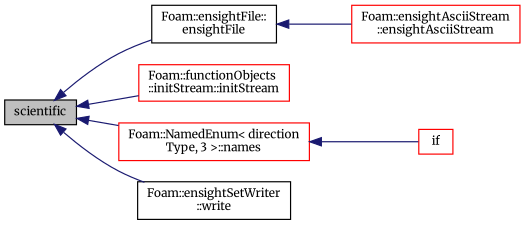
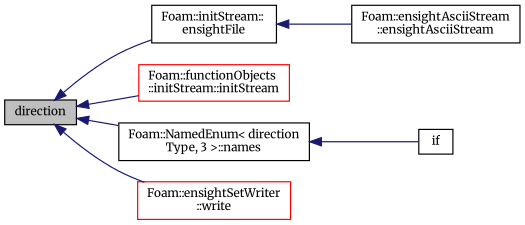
  digraph {
    fontname=Merriweather
    rankdir=LR
    node [color=black fontname=Merriweather fontsize=10 shape=record]
    edge [color=midnightblue dir=back fontname=Merriweather fontsize=10 labelfontname=Helvetica labelfontsize=10 style=solid]
-   n1 [fillcolor=grey75 fontcolor=black height=0.2 label=scientific style=filled width=0.4]
-   n2 [height=0.2 label="Foam::ensightFile::\lensightFile" width=0.4]
+   n1 [fillcolor=grey75 fontcolor=black height=0.2 label=direction style=filled width=0.4]
+   n2 [height=0.2 label="Foam::initStream::\lensightFile" width=0.4]
    n3 [color=red height=0.2 label="Foam::functionObjects\l::initStream::initStream" width=0.4]
-   n4 [color=red height=0.2 label="Foam::NamedEnum\< direction\lType, 3 \>::names" width=0.4]
-   n5 [height=0.2 label="Foam::ensightSetWriter\l::write" width=0.4]
-   n6 [color=red height=0.2 label="Foam::ensightAsciiStream\l::ensightAsciiStream" width=0.4]
-   n7 [color=red height=0.2 label=if width=0.4]
+   n4 [height=0.2 label="Foam::NamedEnum\< direction\lType, 3 \>::names" width=0.4]
+   n5 [color=red height=0.2 label="Foam::ensightSetWriter\l::write" width=0.4]
+   n6 [height=0.2 label="Foam::ensightAsciiStream\l::ensightAsciiStream" width=0.4]
+   n7 [height=0.2 label=if width=0.4]
    n1 -> n2
    n1 -> n3
    n1 -> n4
    n1 -> n5
    n2 -> n6
    n4 -> n7
  }
